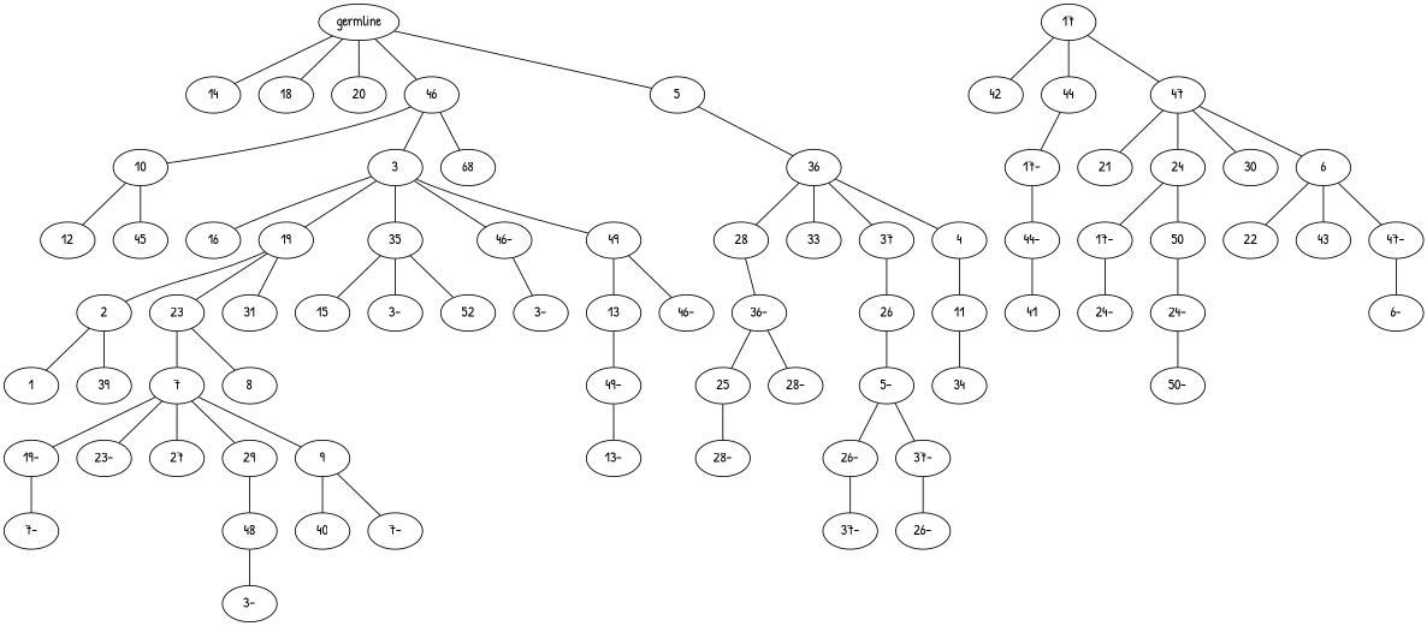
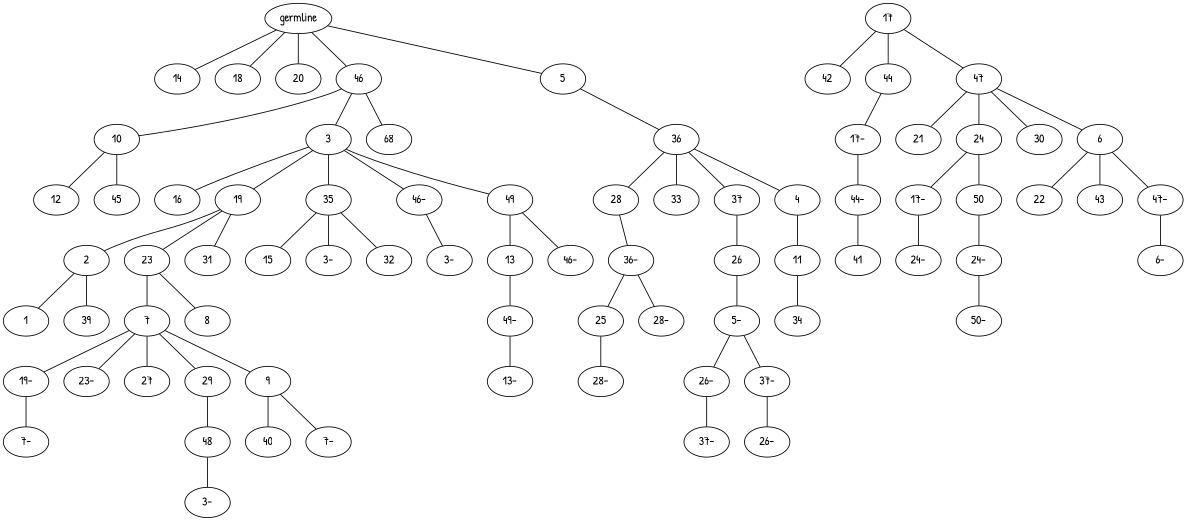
  graph {
    fontname="Patrick Hand"
    node [fontname="Patrick Hand"]
    edge [fontname="Patrick Hand"]
    n1 [label=germline]
    n2 [label=14]
    n3 [label=18]
    n4 [label=20]
    n5 [label=46]
    n6 [label=5]
    n7 [label=17]
    n8 [label=42]
    n9 [label=44]
    n10 [label=47]
    n11 [label=10]
    n12 [label=3]
    n13 [label=68]
    n14 [label=36]
    n15 [label="17-"]
    n16 [label=21]
    n17 [label=24]
    n18 [label=30]
    n19 [label=6]
    n20 [label="44-"]
    n21 [label=41]
    n22 [label="17-"]
    n23 [label=50]
    n24 [label=22]
    n25 [label=43]
    n26 [label="47-"]
    n27 [label="24-"]
    n28 [label="24-"]
    n29 [label="50-"]
    n30 [label="6-"]
    n31 [label=12]
    n32 [label=45]
    n33 [label=16]
    n34 [label=19]
    n35 [label=35]
    n36 [label="46-"]
    n37 [label=49]
    n38 [label=2]
    n39 [label=23]
    n40 [label=31]
    n41 [label=15]
    n42 [label="3-"]
-   n43 [label=52]
+   n43 [label=32]
    n44 [label="3-"]
    n45 [label=13]
    n46 [label="46-"]
    n47 [label=1]
    n48 [label=39]
    n49 [label=7]
    n50 [label=8]
    n51 [label="19-"]
    n52 [label="23-"]
    n53 [label=27]
    n54 [label=29]
    n55 [label=9]
    n56 [label="7-"]
    n57 [label=48]
    n58 [label=40]
    n59 [label="7-"]
    n60 [label="3-"]
    n61 [label="49-"]
    n62 [label="13-"]
    n63 [label=28]
    n64 [label=33]
    n65 [label=37]
    n66 [label=4]
    n67 [label="36-"]
    n68 [label=26]
    n69 [label=11]
    n70 [label=25]
    n71 [label="28-"]
    n72 [label="28-"]
    n73 [label="5-"]
    n74 [label="26-"]
    n75 [label="37-"]
    n76 [label="37-"]
    n77 [label="26-"]
    n78 [label=34]
    n1 -- n2
    n1 -- n3
    n1 -- n4
    n1 -- n5
    n1 -- n6
    n5 -- n11
    n5 -- n12
    n5 -- n13
    n6 -- n14
    n7 -- n8
    n7 -- n9
    n7 -- n10
    n9 -- n15
    n10 -- n16
    n10 -- n17
    n10 -- n18
    n10 -- n19
    n11 -- n31
    n11 -- n32
    n12 -- n33
    n12 -- n34
    n12 -- n35
    n12 -- n36
    n12 -- n37
    n14 -- n63
    n14 -- n64
    n14 -- n65
    n14 -- n66
    n15 -- n20
    n17 -- n22
    n17 -- n23
    n19 -- n24
    n19 -- n25
    n19 -- n26
    n20 -- n21
    n22 -- n27
    n23 -- n28
    n26 -- n30
    n28 -- n29
    n34 -- n38
    n34 -- n39
    n34 -- n40
    n35 -- n41
    n35 -- n42
    n35 -- n43
    n36 -- n44
    n37 -- n45
    n37 -- n46
    n38 -- n47
    n38 -- n48
    n39 -- n49
    n39 -- n50
    n45 -- n61
    n49 -- n51
    n49 -- n52
    n49 -- n53
    n49 -- n54
    n49 -- n55
    n51 -- n56
    n54 -- n57
    n55 -- n58
    n55 -- n59
    n57 -- n60
    n61 -- n62
    n63 -- n67
    n65 -- n68
    n66 -- n69
    n67 -- n70
    n67 -- n71
    n68 -- n73
    n69 -- n78
    n70 -- n72
    n73 -- n74
    n73 -- n75
    n74 -- n76
    n75 -- n77
  }
